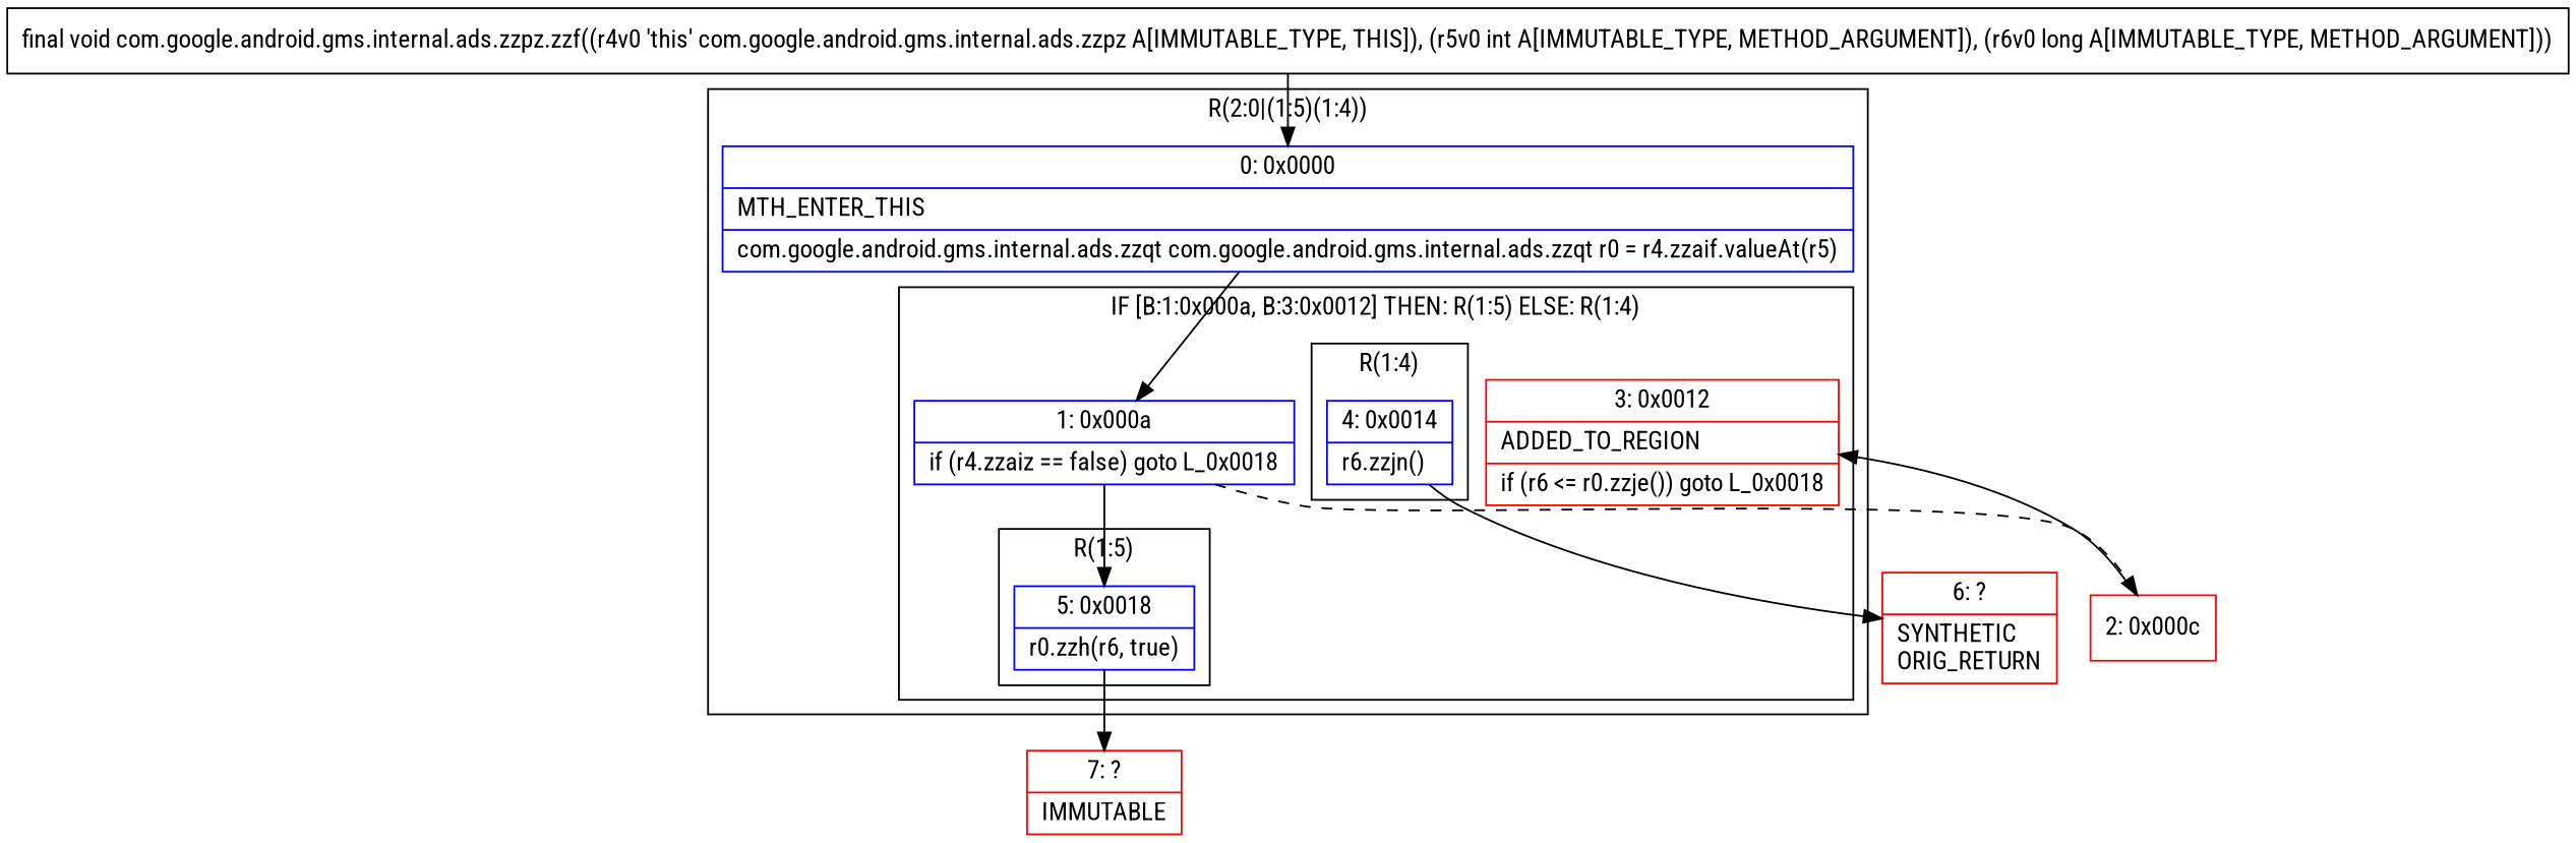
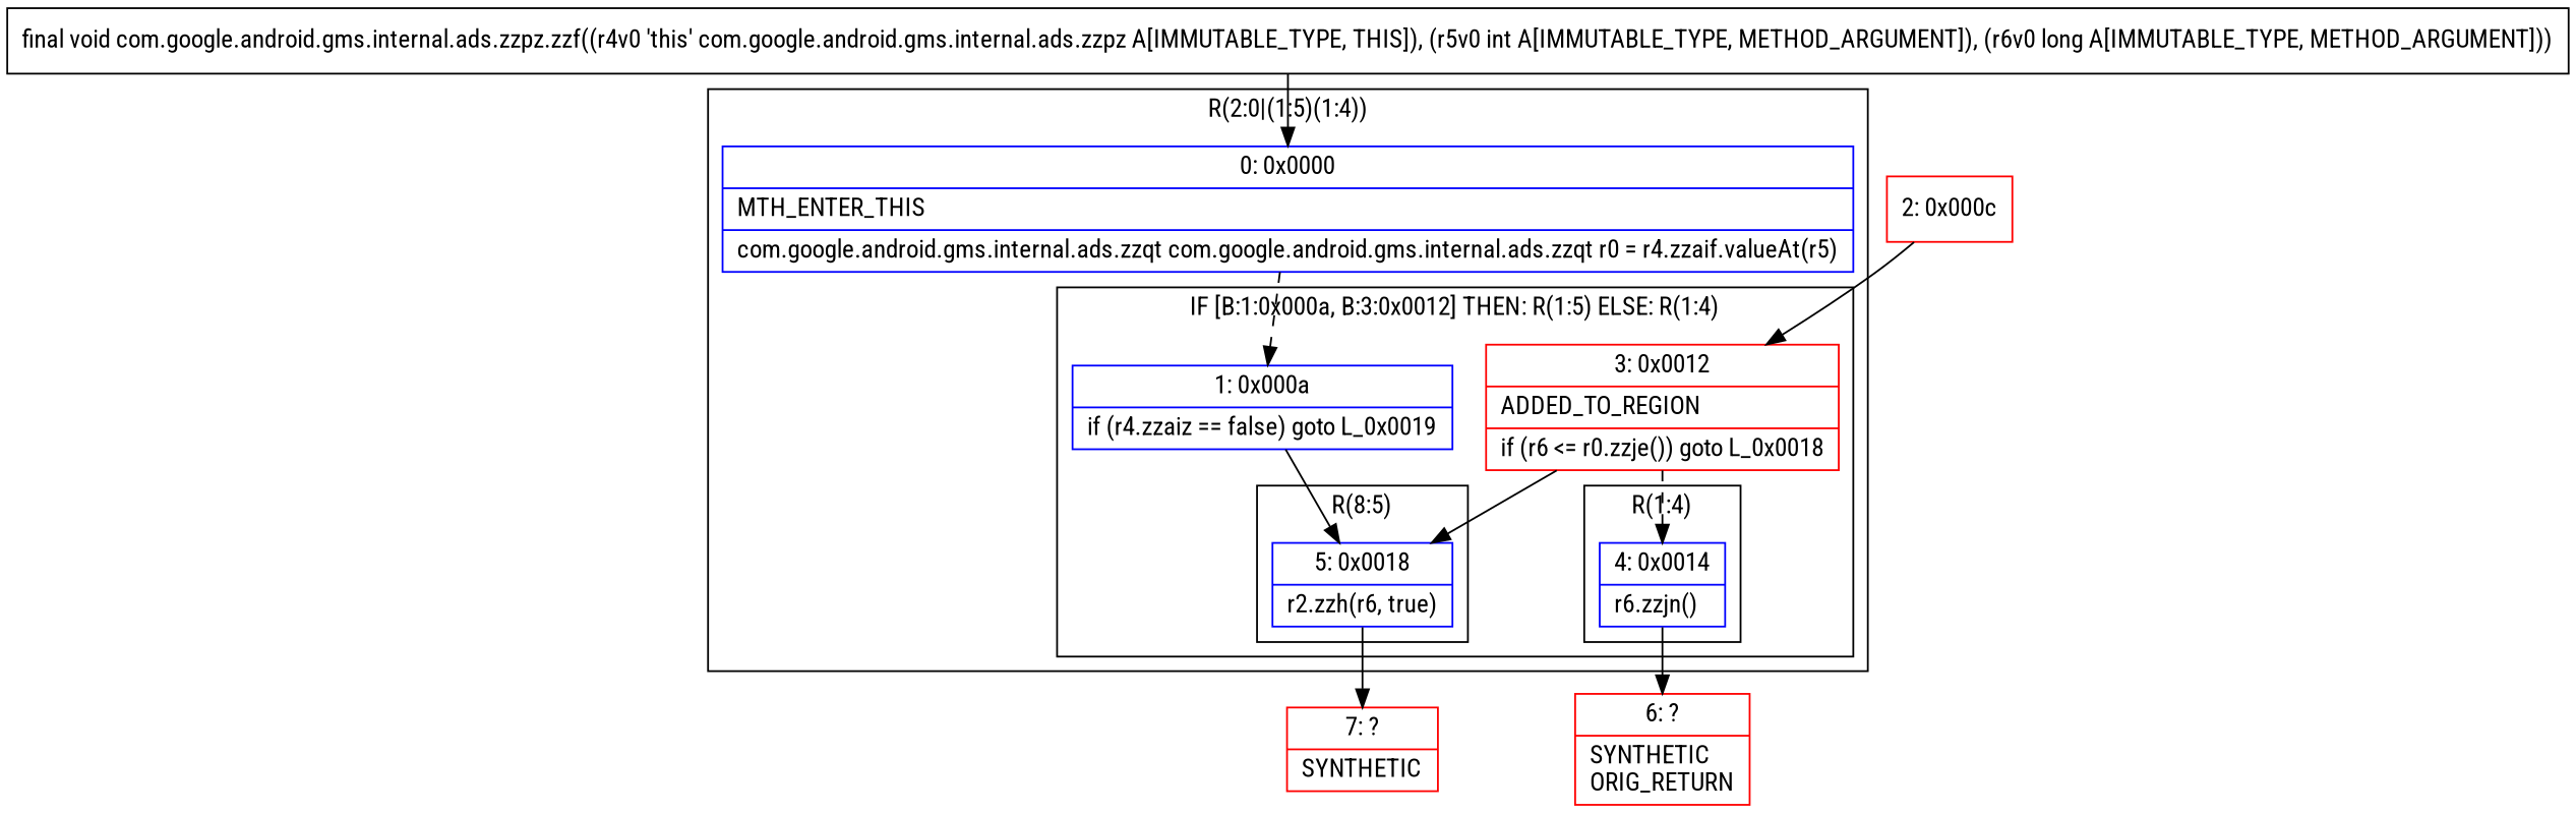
  digraph {
    fontname="Roboto Condensed"
    node [color=blue fontname="Roboto Condensed" shape=record]
    edge [fontname="Roboto Condensed"]
-   n1 [label="{5\:\ 0x0018|r0.zzh(r6, true)\l}"]
+   n1 [label="{5\:\ 0x0018|r2.zzh(r6, true)\l}"]
    n2 [label="{4\:\ 0x0014|r6.zzjn()\l}"]
-   n3 [label="{1\:\ 0x000a|if (r4.zzaiz == false) goto L_0x0018\l}"]
+   n3 [label="{1\:\ 0x000a|if (r4.zzaiz == false) goto L_0x0019\l}"]
    n4 [color=red label="{3\:\ 0x0012|ADDED_TO_REGION\l|if (r6 \<= r0.zzje()) goto L_0x0018\l}"]
    n5 [label="{0\:\ 0x0000|MTH_ENTER_THIS\l|com.google.android.gms.internal.ads.zzqt com.google.android.gms.internal.ads.zzqt r0 = r4.zzaif.valueAt(r5)\l}"]
-   n6 [color=red label="{7\:\ ?|IMMUTABLE\l}"]
+   n6 [color=red label="{7\:\ ?|SYNTHETIC\l}"]
    n7 [color=red label="{6\:\ ?|SYNTHETIC\lORIG_RETURN\l}"]
    n8 [color=red label="{2\:\ 0x000c}"]
    n9 [label="{final void com.google.android.gms.internal.ads.zzpz.zzf((r4v0 'this' com.google.android.gms.internal.ads.zzpz A[IMMUTABLE_TYPE, THIS]), (r5v0 int A[IMMUTABLE_TYPE, METHOD_ARGUMENT]), (r6v0 long A[IMMUTABLE_TYPE, METHOD_ARGUMENT])) }" color=""]
    subgraph cluster_1 {
      label="R(2:0|(1:5)(1:4))"
      n5
      subgraph cluster_2 {
        label="IF [B:1:0x000a, B:3:0x0012] THEN: R(1:5) ELSE: R(1:4)"
        n3
        n4
        subgraph cluster_3 {
-         label="R(1:5)"
+         label="R(8:5)"
          n1
        }
        subgraph cluster_4 {
          label="R(1:4)"
          n2
        }
      }
    }
    n1 -> n6
    n2 -> n7
    n3 -> n1
-   n3 -> n8 [style=dashed]
-   n5 -> n3
+   n4 -> n1
+   n4 -> n2 [style=dashed]
+   n5 -> n3 [style=dashed]
    n8 -> n4
    n9 -> n5
  }
